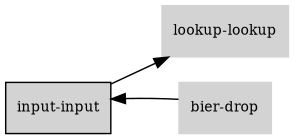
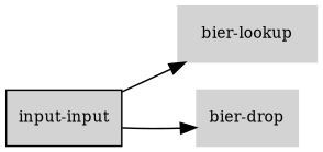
  digraph {
    rankdir=LR
    node [color=lightgray fillcolor=lightgray fontcolor=black fontsize=10 shape=box style=filled]
    edge [fontsize=8]
    n1 [color=black label="input-input"]
-   "bier-lookup" [label="lookup-lookup"]
+   "bier-lookup"
    "bier-drop"
    n1 -> "bier-lookup"
-   "bier-drop" -> n1
+   n1 -> "bier-drop"
  }
